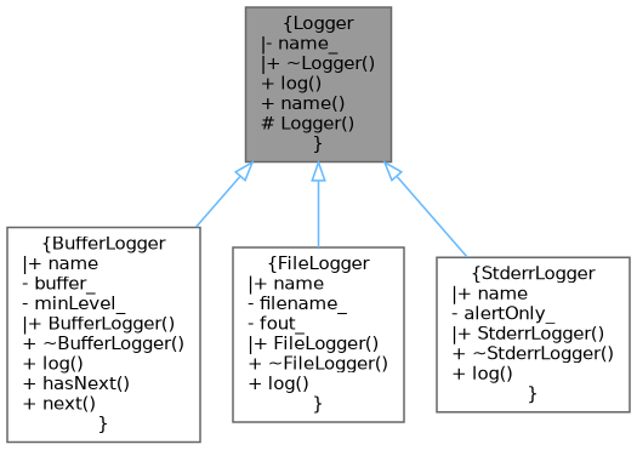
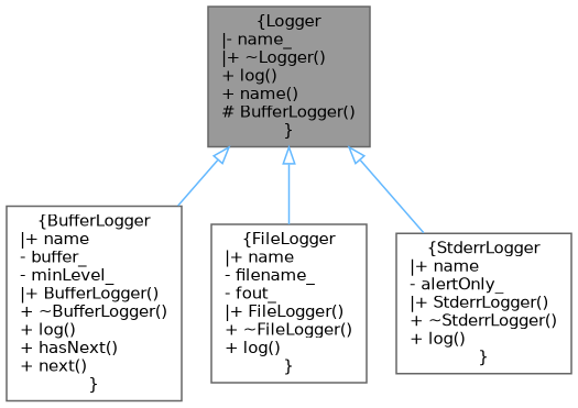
  digraph {
    node [color=gray40 fillcolor=white fontname=Helvetica fontsize=10 shape=box style=filled]
    edge [arrowtail=onormal color=steelblue1 dir=back fontname=Helvetica fontsize=10 labelfontname=Helvetica labelfontsize=10 style=solid]
-   n1 [fillcolor=grey60 fontcolor=black height=0.2 label="{Logger\n|- name_\l|+ ~Logger()\l+ log()\l+ name()\l# Logger()\l}" width=0.4]
+   n1 [fillcolor=grey60 fontcolor=black height=0.2 label="{Logger\n|- name_\l|+ ~Logger()\l+ log()\l+ name()\l# BufferLogger()\l}" width=0.4]
    n2 [height=0.2 label="{BufferLogger\n|+ name\l- buffer_\l- minLevel_\l|+ BufferLogger()\l+ ~BufferLogger()\l+ log()\l+ hasNext()\l+ next()\l}" width=0.4]
    n3 [height=0.2 label="{FileLogger\n|+ name\l- filename_\l- fout_\l|+ FileLogger()\l+ ~FileLogger()\l+ log()\l}" width=0.4]
    n4 [height=0.2 label="{StderrLogger\n|+ name\l- alertOnly_\l|+ StderrLogger()\l+ ~StderrLogger()\l+ log()\l}" width=0.4]
    n1 -> n2
    n1 -> n3
    n1 -> n4
  }
